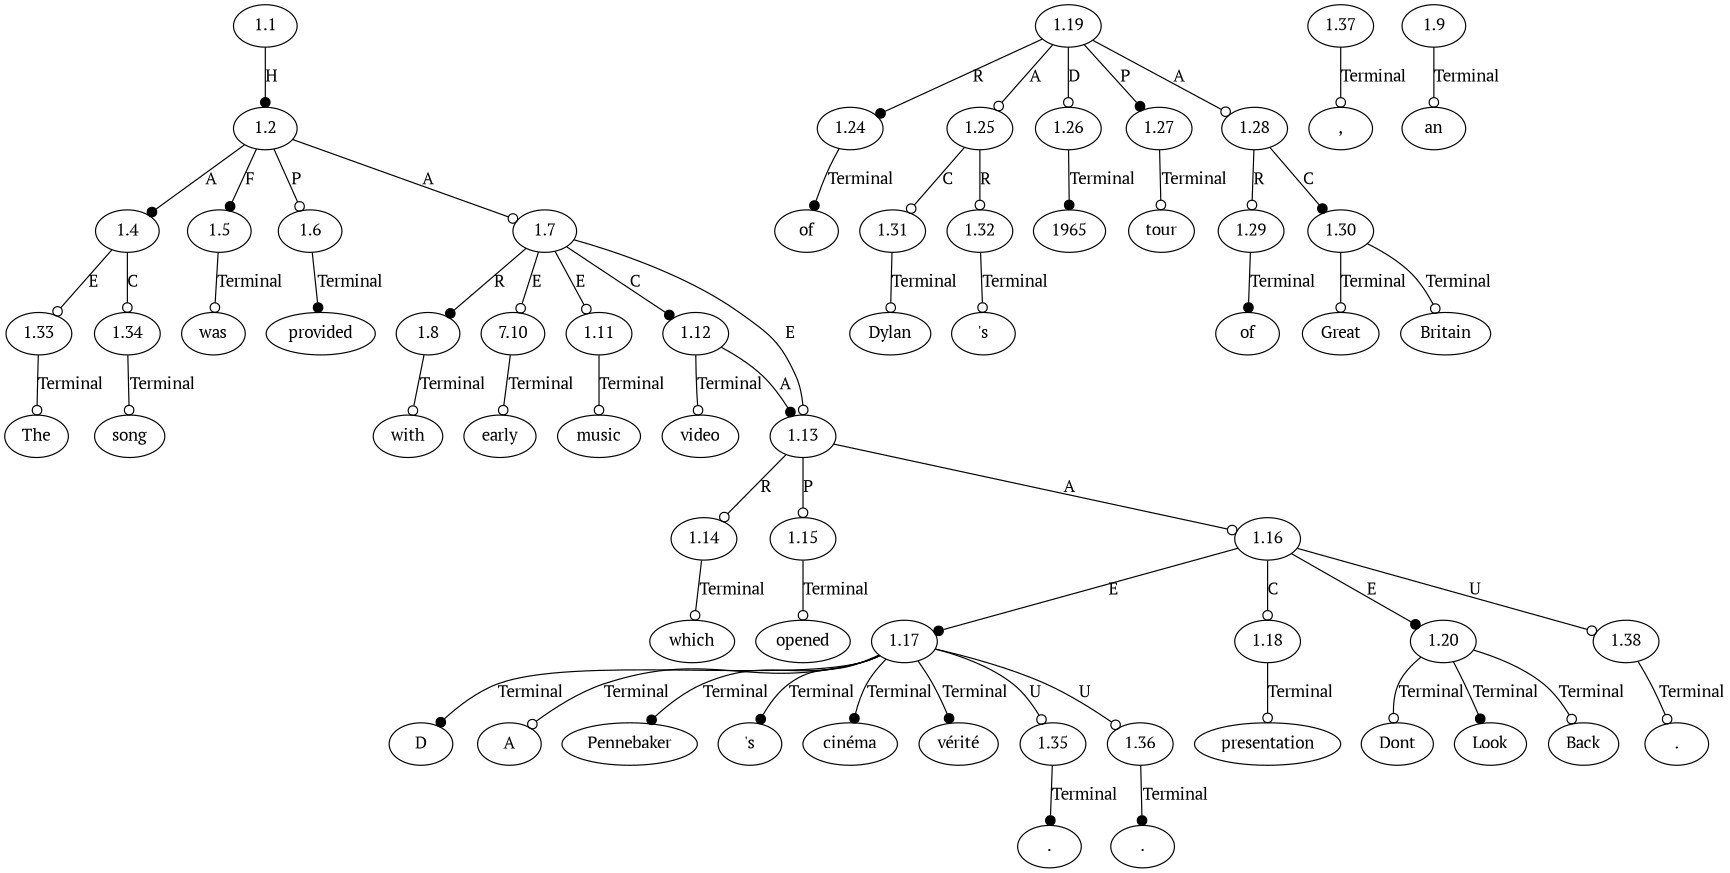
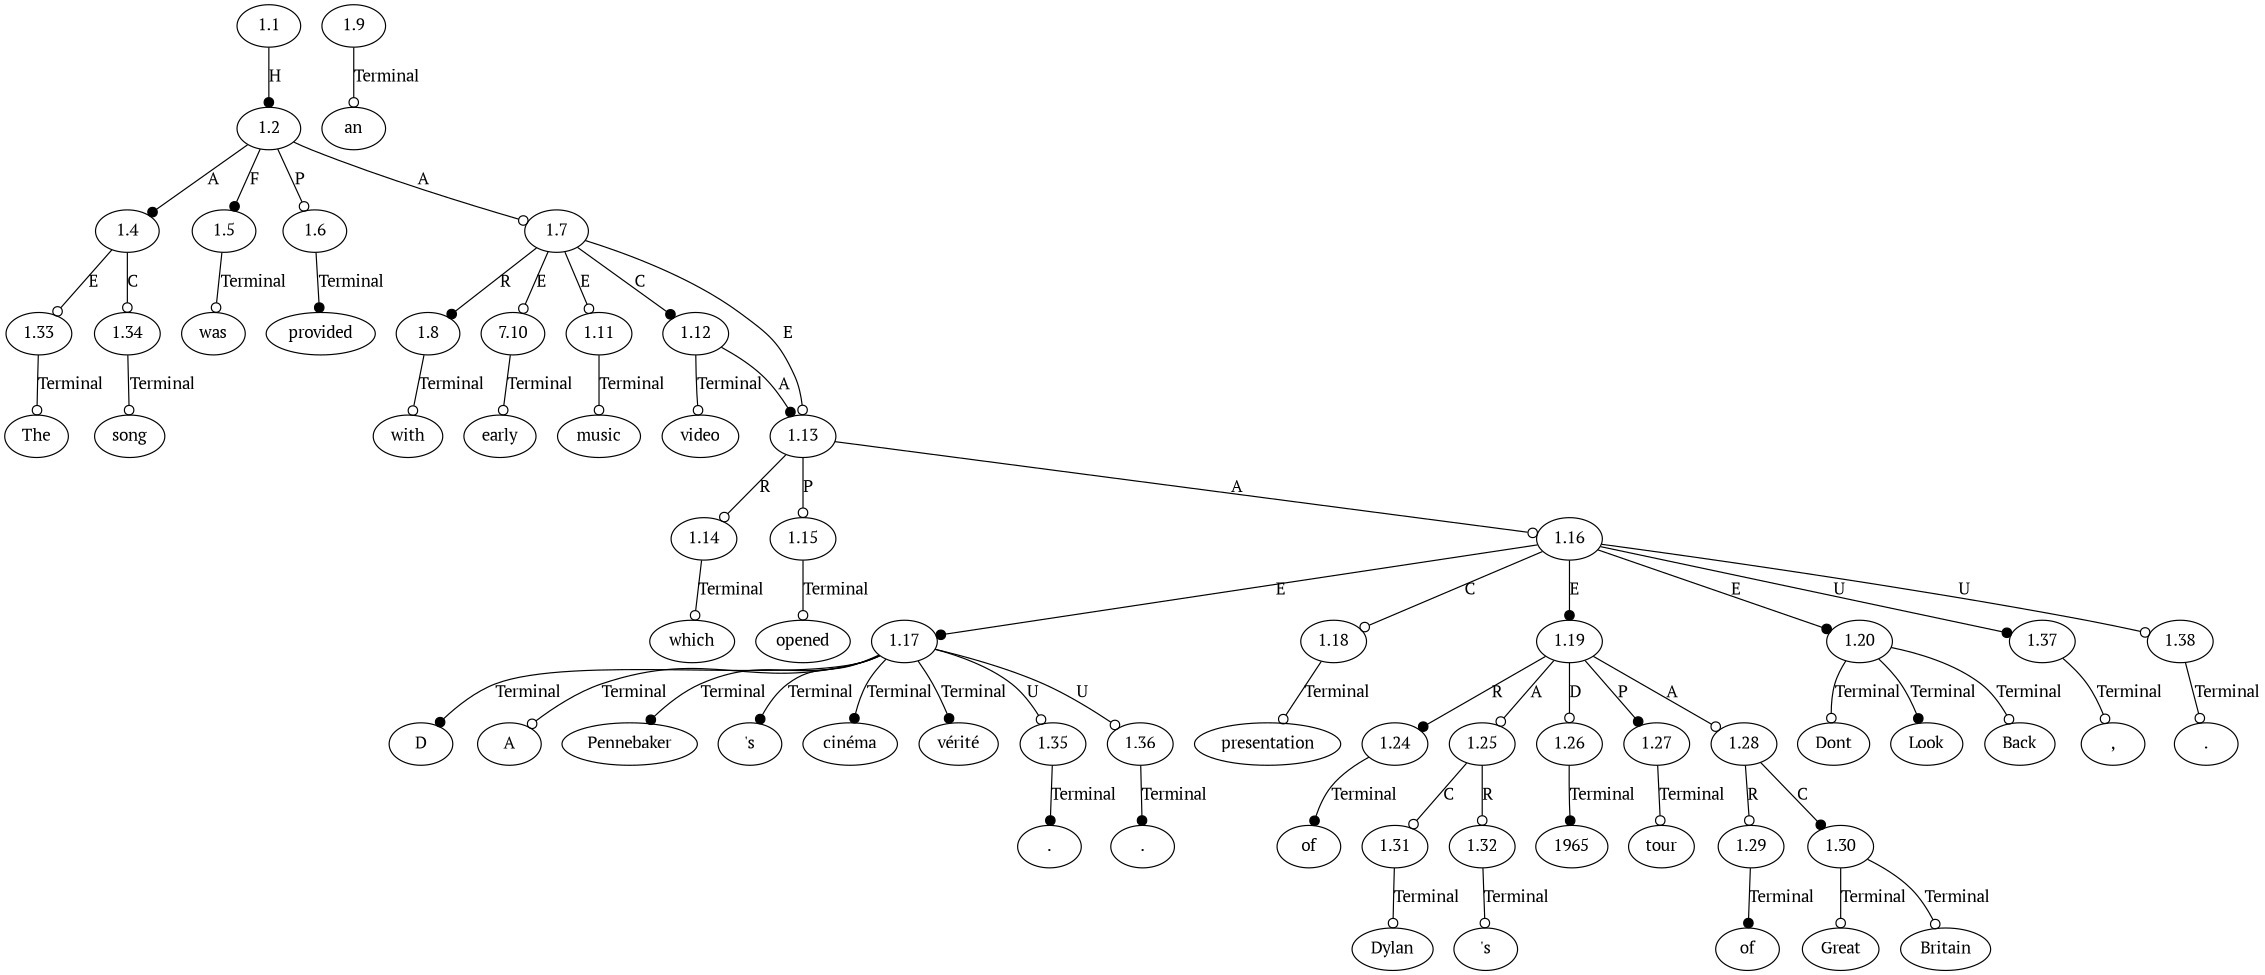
  digraph {
    fontname="PT Serif"
    node [fontname="PT Serif" ordering=out]
    edge [arrowhead=odot fontname="PT Serif" ordering=out]
    n1 [label=The]
    n2 [label=which]
    n3 [label=opened]
    n4 [label=D]
    n5 [label="."]
    n6 [label=A]
    n7 [label="."]
    n8 [label=Pennebaker]
    n9 [label="'s"]
    n10 [label="cinéma"]
    n11 [label="vérité"]
    n12 [label=song]
    n13 [label=presentation]
    n14 [label=of]
    n15 [label=Dylan]
    n16 [label="'s"]
    n17 [label=1965]
    n18 [label=tour]
    n19 [label=of]
    n20 [label=Great]
    n21 [label=Britain]
    n22 [label=","]
    n23 [label=was]
    n24 [label=Dont]
    n25 [label=Look]
    n26 [label=Back]
    n27 [label="."]
    n28 [label=provided]
    n29 [label=with]
    n30 [label=an]
    n31 [label=early]
    n32 [label=music]
    n33 [label=video]
    n34 [label=1.1]
    n35 [label=1.2]
    n36 [label=1.4]
    n37 [label=1.5]
    n38 [label=1.6]
    n39 [label=1.7]
    n40 [label=1.33]
    n41 [label=1.34]
    n42 [label=1.8]
    n43 [label=7.10]
    n44 [label=1.11]
    n45 [label=1.12]
    n46 [label=1.13]
    n47 [label=1.9]
    n48 [label=1.14]
    n49 [label=1.15]
    n50 [label=1.16]
    n51 [label=1.17]
    n52 [label=1.18]
    n53 [label=1.19]
    n54 [label=1.20]
    n55 [label=1.37]
    n56 [label=1.38]
    n57 [label=1.35]
    n58 [label=1.36]
    n59 [label=1.24]
    n60 [label=1.25]
    n61 [label=1.26]
    n62 [label=1.27]
    n63 [label=1.28]
    n64 [label=1.31]
    n65 [label=1.32]
    n66 [label=1.29]
    n67 [label=1.30]
    n34 -> n35 [arrowhead=dot label=H]
    n35 -> n36 [arrowhead=dot label=A]
    n35 -> n37 [arrowhead=dot label=F]
    n35 -> n38 [label=P]
    n35 -> n39 [label=A]
    n36 -> n40 [label=E]
    n36 -> n41 [label=C]
    n37 -> n23 [label=Terminal]
    n38 -> n28 [arrowhead=dot label=Terminal]
    n39 -> n42 [arrowhead=dot label=R]
    n39 -> n43 [label=E]
    n39 -> n44 [label=E]
    n39 -> n45 [arrowhead=dot label=C]
    n39 -> n46 [label=E]
    n40 -> n1 [label=Terminal]
    n41 -> n12 [label=Terminal]
    n42 -> n29 [label=Terminal]
    n43 -> n31 [label=Terminal]
    n44 -> n32 [label=Terminal]
    n45 -> n33 [label=Terminal]
    n45 -> n46 [arrowhead=dot label=A]
    n46 -> n48 [label=R]
    n46 -> n49 [label=P]
    n46 -> n50 [label=A]
    n47 -> n30 [label=Terminal]
    n48 -> n2 [label=Terminal]
    n49 -> n3 [label=Terminal]
    n50 -> n51 [arrowhead=dot label=E]
    n50 -> n52 [label=C]
+   n50 -> n53 [arrowhead=dot label=E]
    n50 -> n54 [arrowhead=dot label=E]
+   n50 -> n55 [arrowhead=dot label=U]
    n50 -> n56 [label=U]
    n51 -> n4 [arrowhead=dot label=Terminal]
    n51 -> n6 [label=Terminal]
    n51 -> n8 [arrowhead=dot label=Terminal]
    n51 -> n9 [arrowhead=dot label=Terminal]
    n51 -> n10 [arrowhead=dot label=Terminal]
    n51 -> n11 [arrowhead=dot label=Terminal]
    n51 -> n57 [label=U]
    n51 -> n58 [label=U]
    n52 -> n13 [label=Terminal]
    n53 -> n59 [arrowhead=dot label=R]
    n53 -> n60 [label=A]
    n53 -> n61 [label=D]
    n53 -> n62 [arrowhead=dot label=P]
    n53 -> n63 [label=A]
    n54 -> n24 [label=Terminal]
    n54 -> n25 [arrowhead=dot label=Terminal]
    n54 -> n26 [label=Terminal]
    n55 -> n22 [label=Terminal]
    n56 -> n27 [label=Terminal]
    n57 -> n5 [arrowhead=dot label=Terminal]
    n58 -> n7 [arrowhead=dot label=Terminal]
    n59 -> n14 [arrowhead=dot label=Terminal]
    n60 -> n64 [label=C]
    n60 -> n65 [label=R]
    n61 -> n17 [arrowhead=dot label=Terminal]
    n62 -> n18 [label=Terminal]
    n63 -> n66 [label=R]
    n63 -> n67 [arrowhead=dot label=C]
    n64 -> n15 [label=Terminal]
    n65 -> n16 [label=Terminal]
    n66 -> n19 [arrowhead=dot label=Terminal]
    n67 -> n20 [label=Terminal]
    n67 -> n21 [label=Terminal]
  }
